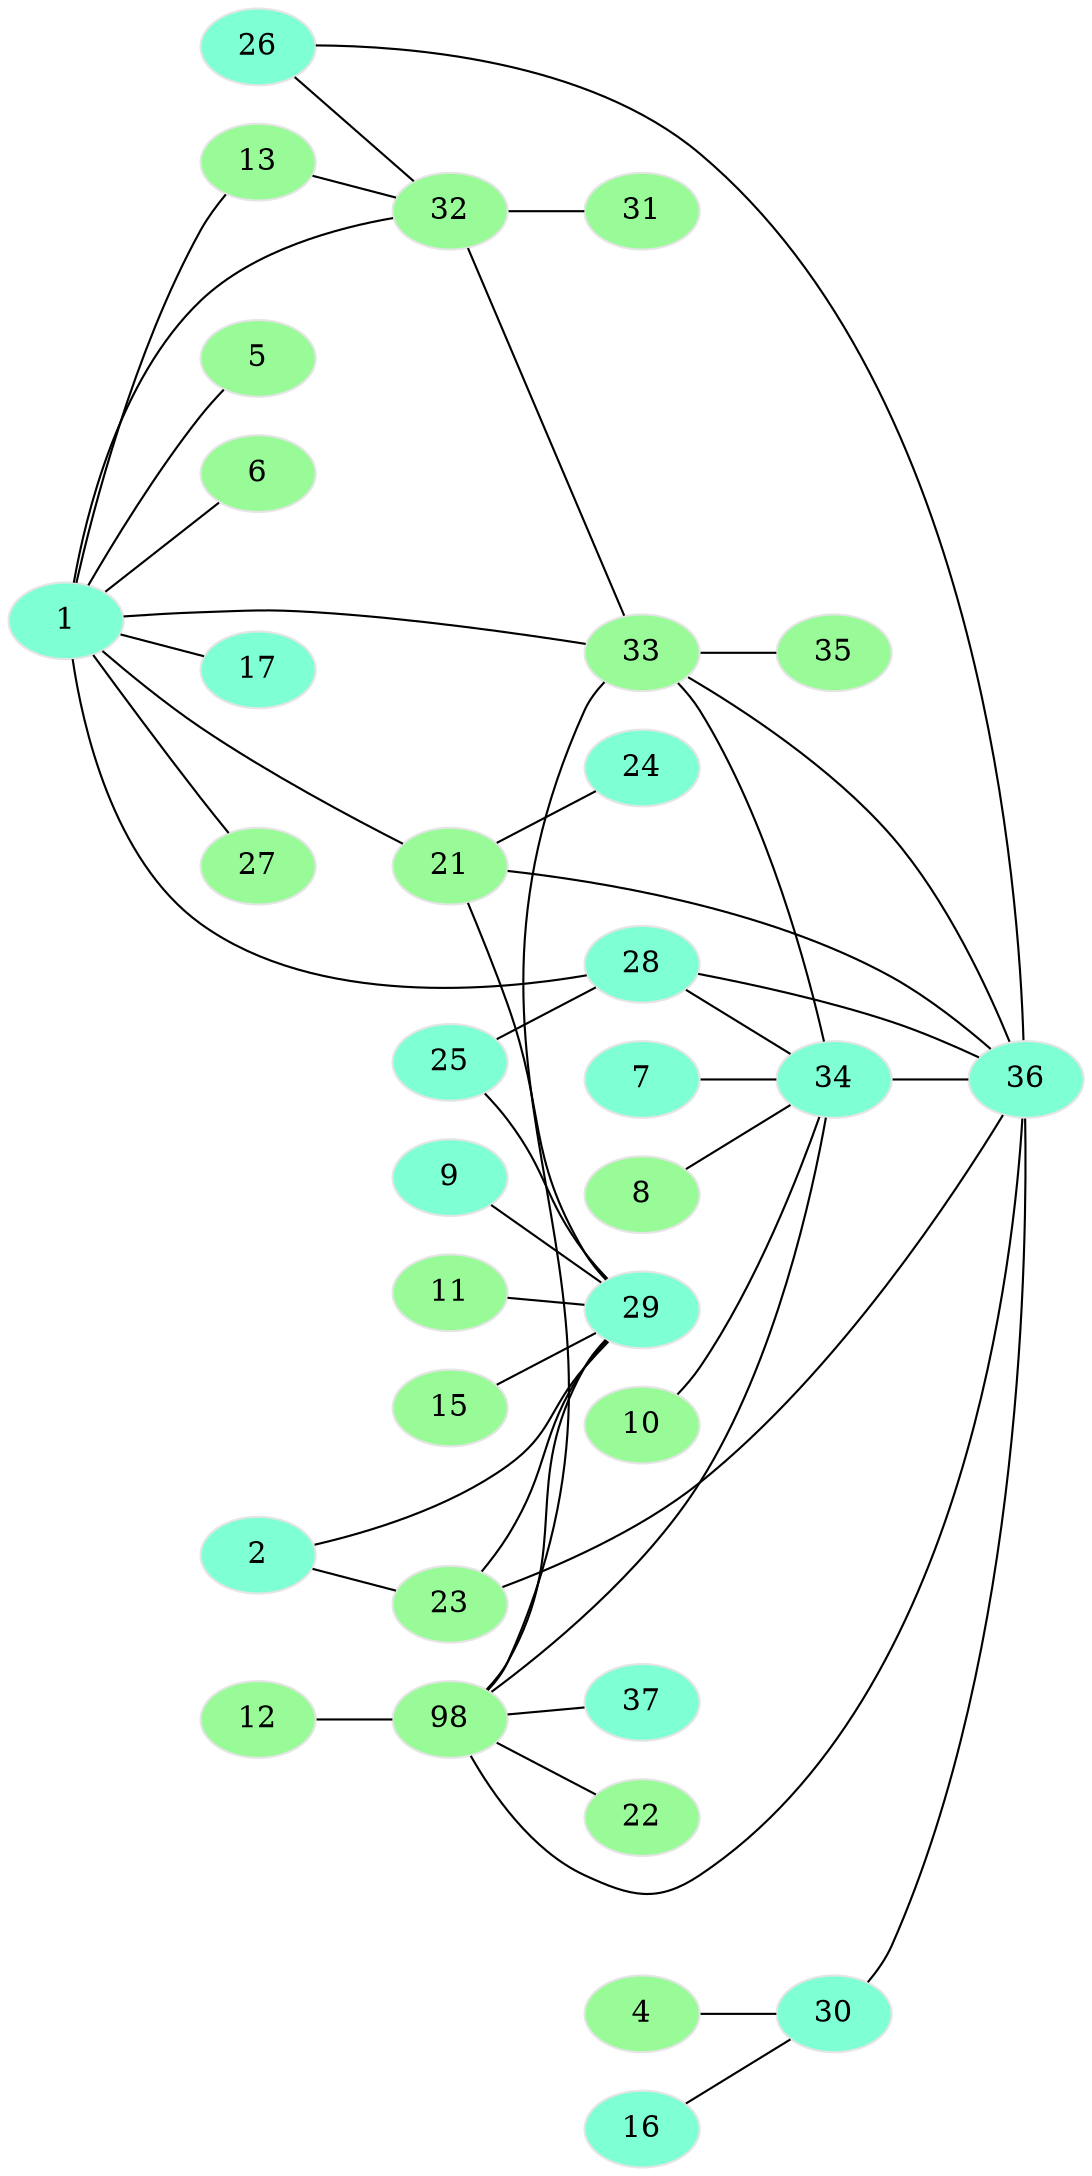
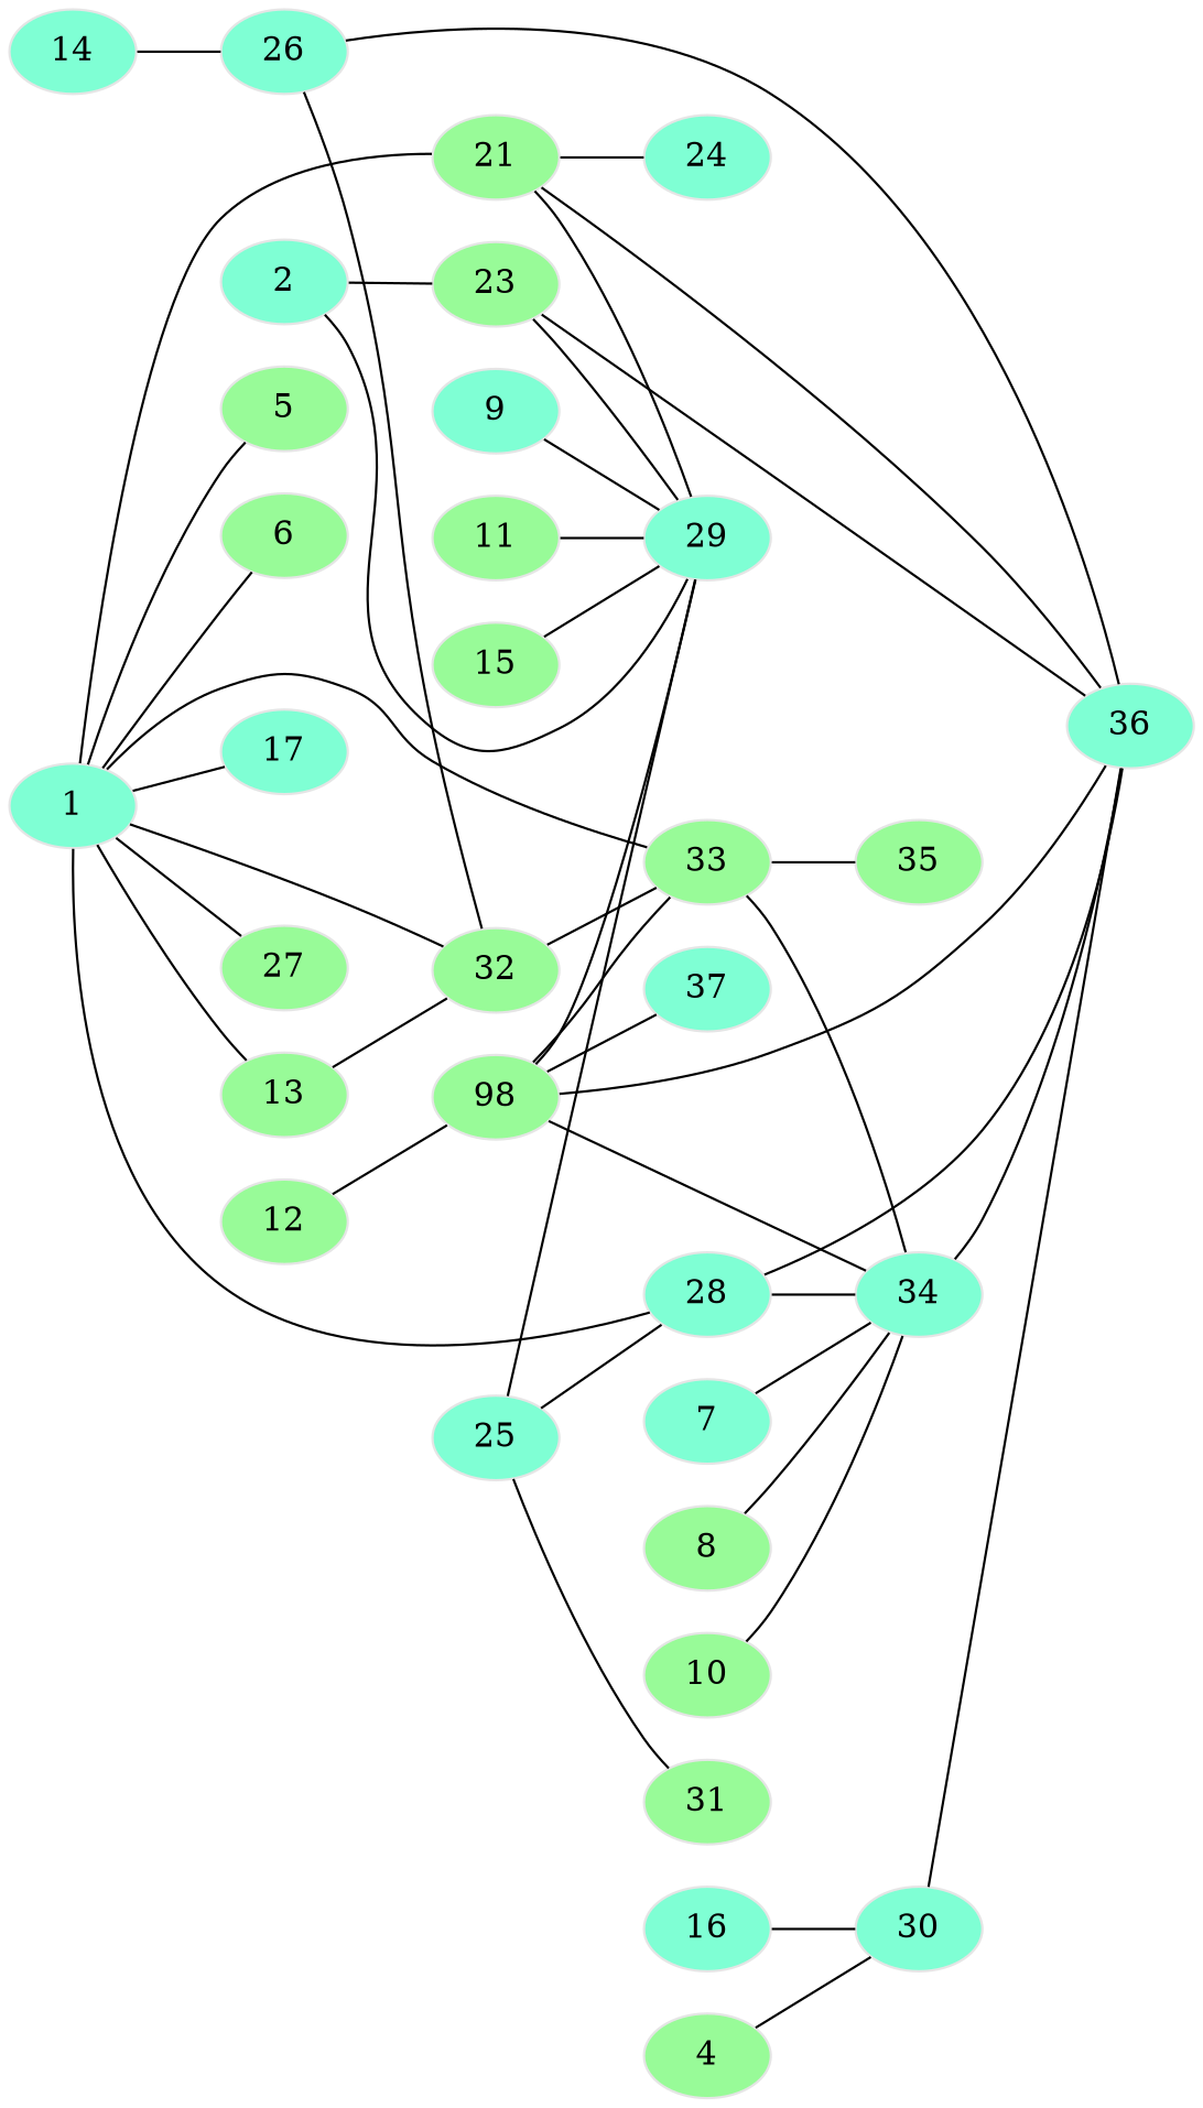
  graph {
    rankdir=LR
    node [color=gray90 fillcolor=palegreen style=filled]
    edge [weight=1.0]
    1 [fillcolor=aquamarine]
    5
    6
    13
    17 [fillcolor=aquamarine]
    21
    27
    28 [fillcolor=aquamarine]
    32
    33
    29 [fillcolor=aquamarine]
    36 [fillcolor=aquamarine]
    24 [fillcolor=aquamarine]
    34 [fillcolor=aquamarine]
    35
    2 [fillcolor=aquamarine]
    23
    30 [fillcolor=aquamarine]
    4
    7 [fillcolor=aquamarine]
    8
    9 [fillcolor=aquamarine]
    10
    11
    n25 [label=98]
    12
-   22
    37 [fillcolor=aquamarine]
+   14 [fillcolor=aquamarine]
    26 [fillcolor=aquamarine]
    15
    16 [fillcolor=aquamarine]
    25 [fillcolor=aquamarine]
    31
    1 -- 5
    1 -- 6
    1 -- 13
    1 -- 17
    1 -- 21
    1 -- 27
    1 -- 28 [weight=2.0]
    1 -- 32
    1 -- 33
    13 -- 32
    21 -- 29 [weight=3.0]
    21 -- 36
    21 -- 24
    28 -- 36
    28 -- 34 [weight=2.0]
    32 -- 33
-   33 -- 36
    33 -- 34
    33 -- 35
    34 -- 36
    2 -- 29
    2 -- 23
    23 -- 29
    23 -- 36 [weight=2.0]
    30 -- 36
    4 -- 30
    7 -- 34
    8 -- 34
    9 -- 29
    10 -- 34
    11 -- 29
    n25 -- 33
    n25 -- 29
    n25 -- 36
    n25 -- 34
-   n25 -- 22
    n25 -- 37
    12 -- n25
+   14 -- 26
    26 -- 32
    26 -- 36
    15 -- 29
    16 -- 30
    25 -- 28
    25 -- 29 [weight=2.0]
-   32 -- 31
+   25 -- 31
  }
